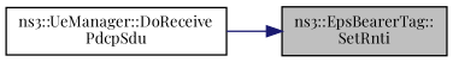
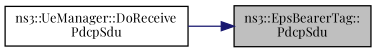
  digraph {
    rankdir=RL
    fontname="Playfair Display"
    node [color=black fontname="Playfair Display" fontsize=10 shape=record style=filled]
-   n1 [fillcolor=grey75 fontcolor=black height=0.2 label="ns3::EpsBearerTag::\lSetRnti" width=0.4]
+   n1 [fillcolor=grey75 fontcolor=black height=0.2 label="ns3::EpsBearerTag::\lPdcpSdu" width=0.4]
    n2 [fillcolor=white height=0.2 label="ns3::UeManager::DoReceive\lPdcpSdu" width=0.4]
    n1 -> n2 [color=midnightblue dir=back fontname="Playfair Display" fontsize=10 labelfontname=Helvetica labelfontsize=10 style=solid]
  }
